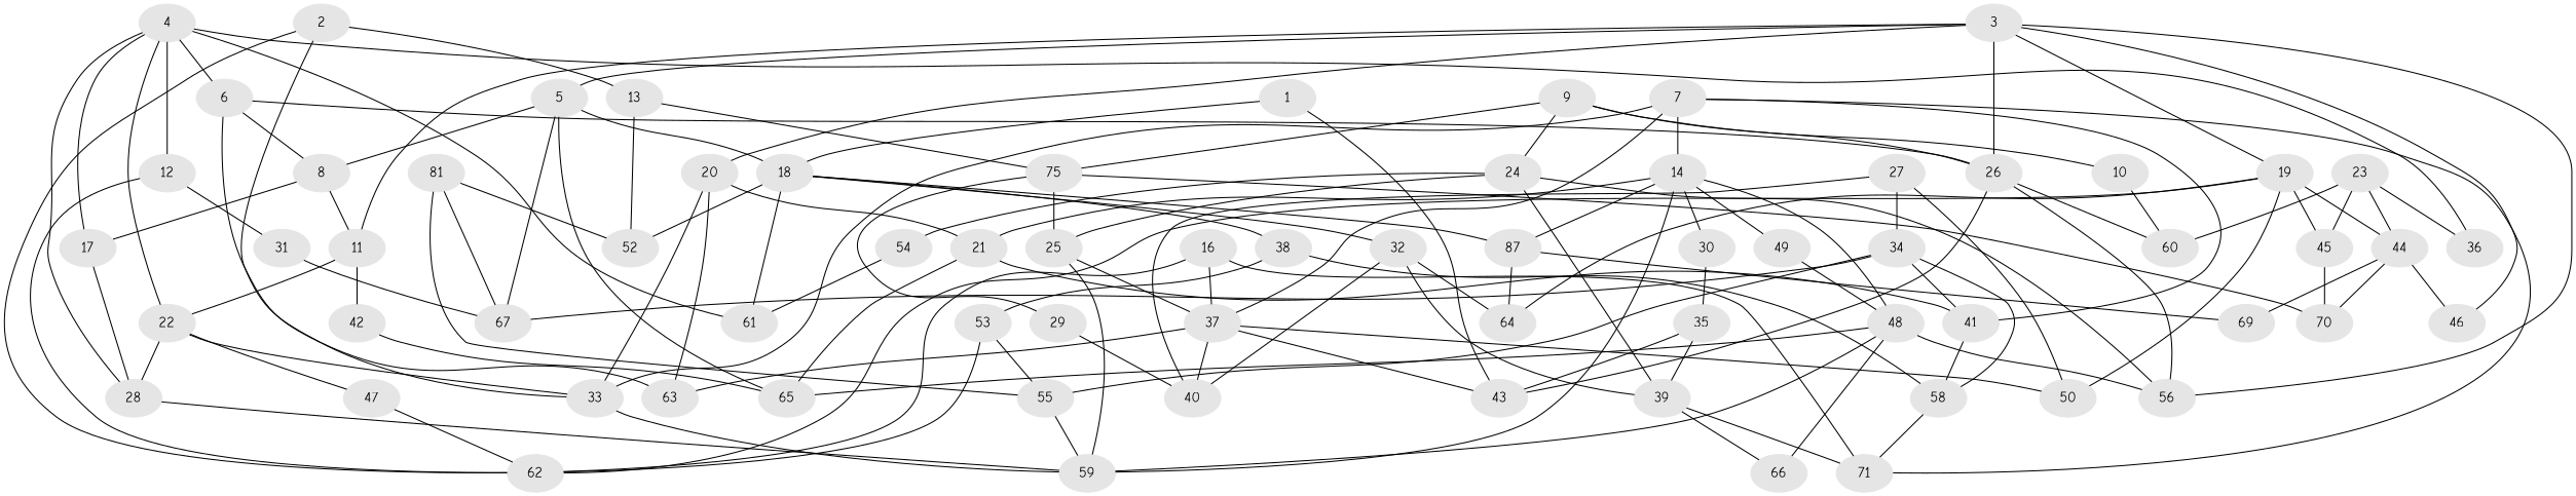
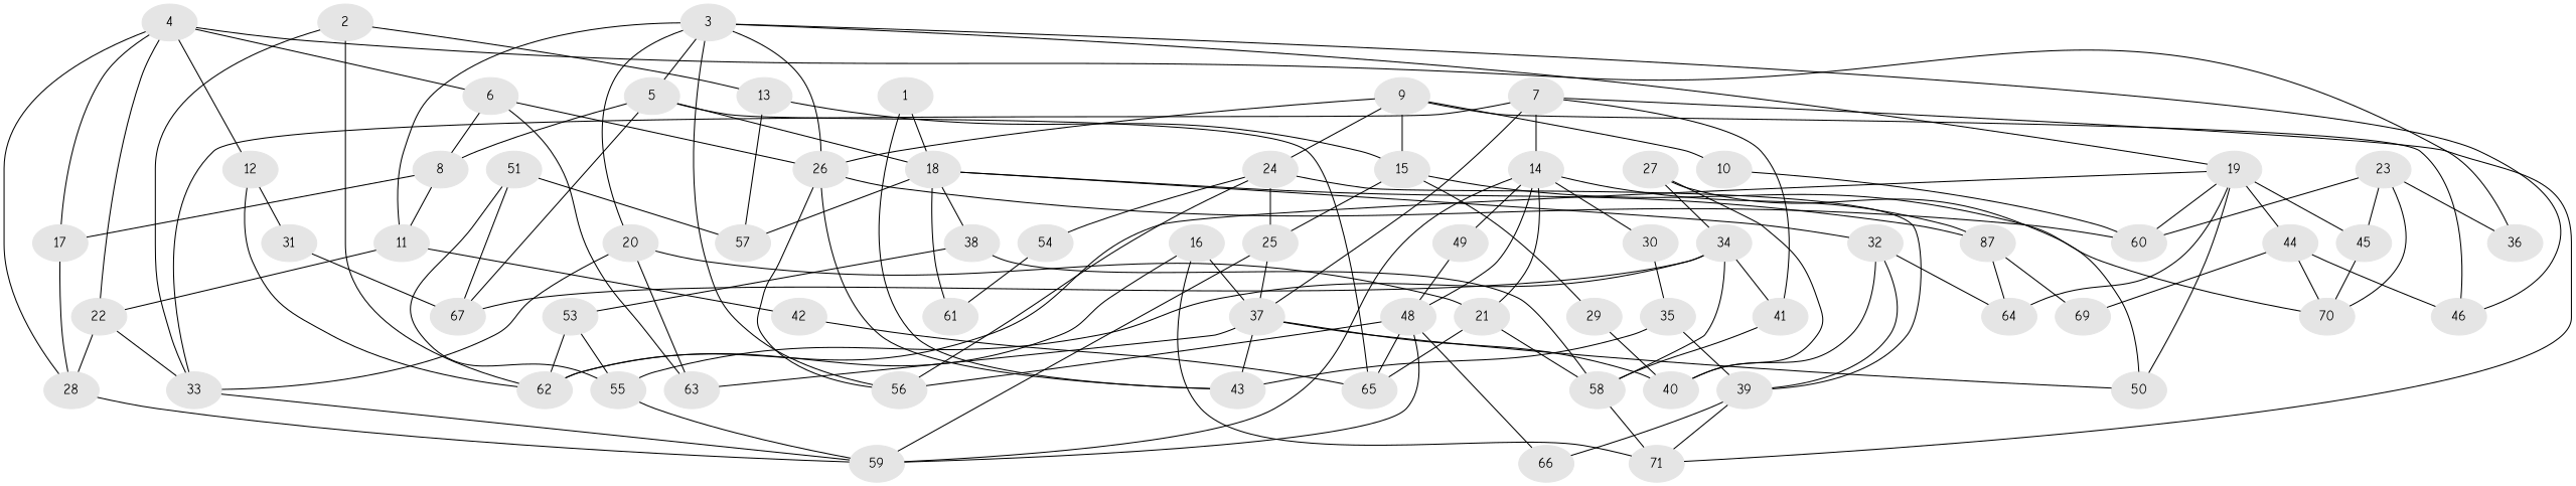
  graph {
    fontname="Comic Neue"
    node [color=gray90 fontname="Comic Neue" style=filled]
    edge [fontname="Comic Neue"]
    1
    18
    43
    61
    32
-   52
+   52 [label=57]
    n7 [label=87]
    38
    2
    13
    33
    62
-   15 [label=75]
+   15
    59
    3
    5
    11
    19
    20
    26
    46
    56
    8
    65
    67
    22
    42
    60
    44
    45
    50
    64
    63
    21
    4
    6
    12
    17
    28
    36
    31
-   47
    39
    40
    7
    14
    37
    41
    71
    30
    48
    49
    58
    9
    10
    24
    25
    29
    70
    54
    35
    66
    69
    16
    53
    23
    27
    34
    55
-   51 [label=81]
+   51
    1 -- 18
    1 -- 43
    18 -- 61
    18 -- 32
    18 -- 52
    18 -- n7
    18 -- 38
    32 -- 64
    32 -- 39
    32 -- 40
    n7 -- 64
    n7 -- 69
    38 -- 58
    38 -- 53
    2 -- 13
    2 -- 33
    2 -- 62
    13 -- 52
    13 -- 15
    33 -- 59
    15 -- 25
    15 -- 29
    15 -- 70
    3 -- 5
    3 -- 11
    3 -- 19
    3 -- 20
    3 -- 26
    3 -- 46
    3 -- 56
    5 -- 18
    5 -- 8
    5 -- 65
    5 -- 67
    11 -- 22
    11 -- 42
    19 -- 62
+   19 -- 60
    19 -- 44
    19 -- 45
    19 -- 50
    19 -- 64
    20 -- 33
    20 -- 63
    20 -- 21
    26 -- 43
    26 -- 56
    26 -- 60
    8 -- 11
    8 -- 17
    22 -- 33
    22 -- 28
-   22 -- 47
    42 -- 65
    44 -- 46
    44 -- 70
    44 -- 69
    45 -- 70
    21 -- 65
-   21 -- 41
-   4 -- 61
+   21 -- 58
    4 -- 22
    4 -- 6
    4 -- 12
    4 -- 17
    4 -- 28
    4 -- 36
    6 -- 26
    6 -- 8
    6 -- 63
    12 -- 62
    12 -- 31
    17 -- 28
    28 -- 59
    31 -- 67
-   47 -- 62
    39 -- 71
    39 -- 66
    7 -- 33
    7 -- 14
    7 -- 37
    7 -- 41
    7 -- 71
    14 -- n7
    14 -- 59
    14 -- 21
    14 -- 30
    14 -- 48
    14 -- 49
    37 -- 43
    37 -- 50
    37 -- 63
    37 -- 40
    41 -- 58
    30 -- 35
    48 -- 59
    48 -- 56
    48 -- 65
    48 -- 66
    49 -- 48
    58 -- 71
    9 -- 15
    9 -- 26
+   9 -- 46
    9 -- 10
    9 -- 24
    10 -- 60
    24 -- 56
    24 -- 39
    24 -- 25
    24 -- 54
    25 -- 59
    25 -- 37
    29 -- 40
    54 -- 61
    35 -- 43
    35 -- 39
    16 -- 62
    16 -- 37
    16 -- 71
    53 -- 62
    53 -- 55
    23 -- 60
    23 -- 45
    23 -- 36
-   23 -- 44
+   23 -- 70
    27 -- 50
    27 -- 40
    27 -- 34
    34 -- 67
    34 -- 41
    34 -- 58
    34 -- 55
    55 -- 59
    51 -- 52
    51 -- 67
    51 -- 55
  }
